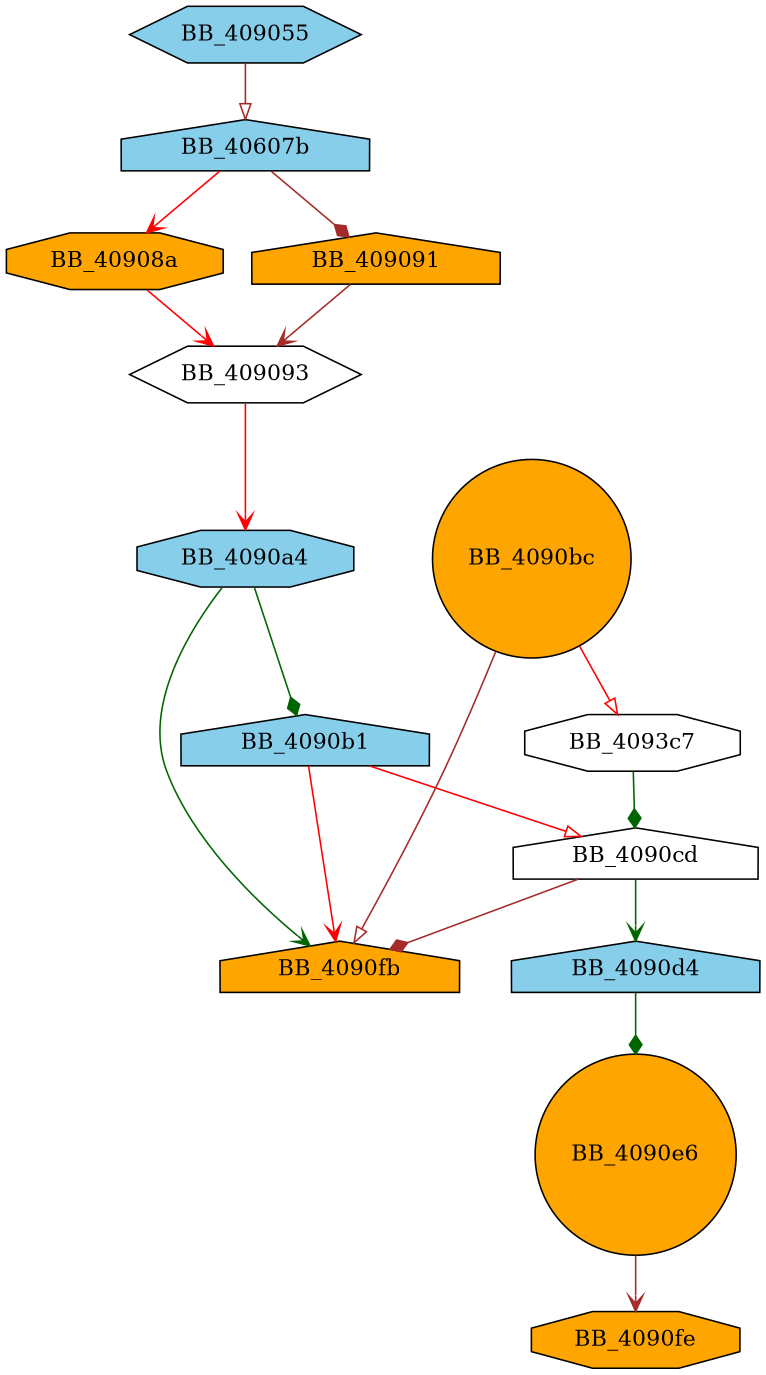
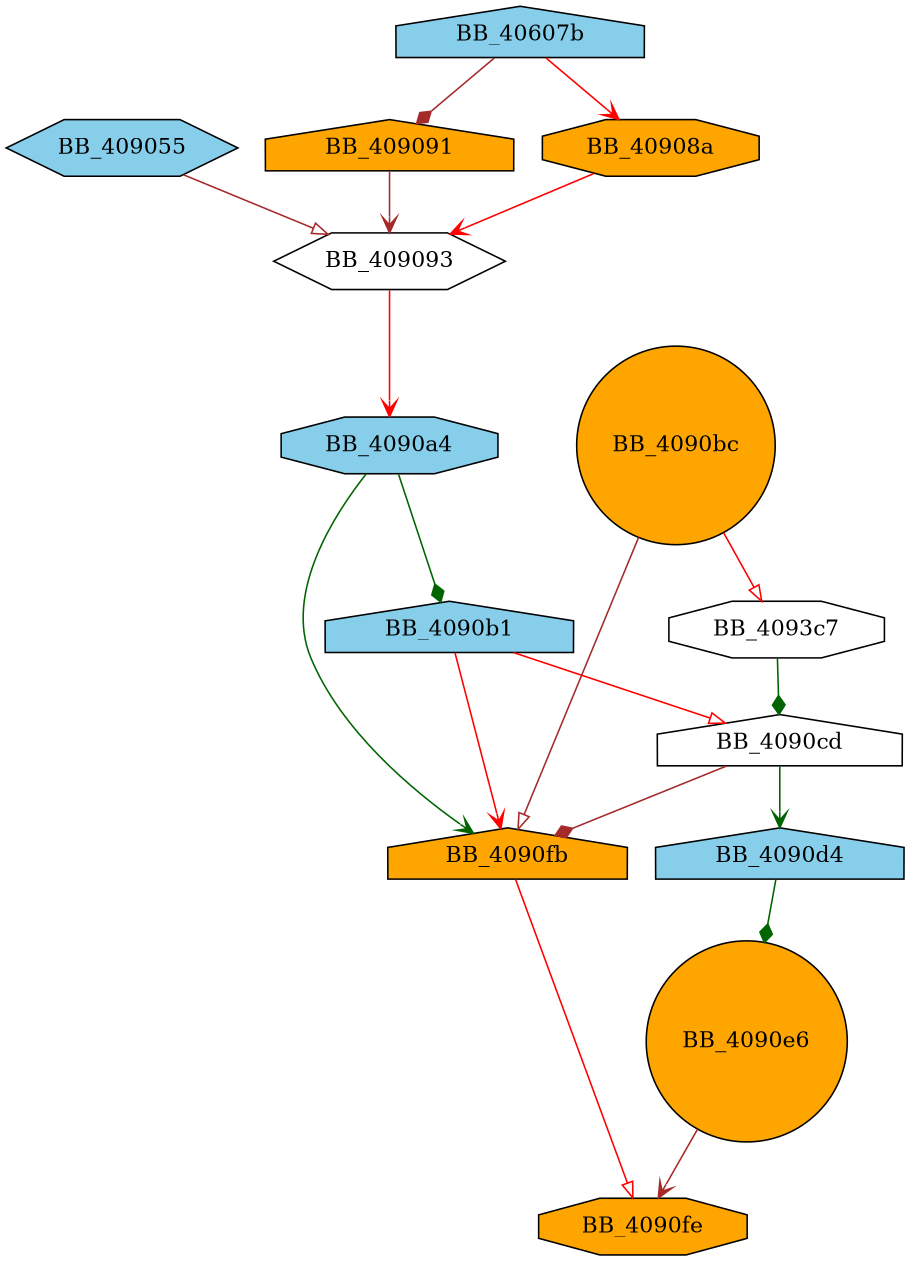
  digraph {
    node [fillcolor=orange shape=house style=filled]
    edge [arrowhead=vee color=red]
    BB_409055 [fillcolor=skyblue shape=hexagon]
    n2 [fillcolor=skyblue label=BB_40607b]
    BB_40908a [shape=octagon]
    BB_409091
    BB_409093 [fillcolor=white shape=hexagon]
    BB_4090a4 [fillcolor=skyblue shape=octagon]
    BB_4090b1 [fillcolor=skyblue]
    BB_4090fb
    BB_4090cd [fillcolor=white]
    BB_4090fe [shape=octagon]
    BB_4090bc [shape=circle]
    n12 [fillcolor=white label=BB_4093c7 shape=octagon]
    BB_4090d4 [fillcolor=skyblue]
    BB_4090e6 [shape=circle]
-   BB_409055 -> n2 [arrowhead=onormal color=brown]
+   BB_409055 -> BB_409093 [arrowhead=onormal color=brown]
    n2 -> BB_40908a
    n2 -> BB_409091 [arrowhead=diamond color=brown]
    BB_40908a -> BB_409093
    BB_409091 -> BB_409093 [color=brown]
    BB_409093 -> BB_4090a4
    BB_4090a4 -> BB_4090b1 [arrowhead=diamond color=darkgreen]
    BB_4090a4 -> BB_4090fb [color=darkgreen]
    BB_4090b1 -> BB_4090fb
    BB_4090b1 -> BB_4090cd [arrowhead=onormal]
+   BB_4090fb -> BB_4090fe [arrowhead=onormal]
    BB_4090cd -> BB_4090fb [arrowhead=diamond color=brown]
    BB_4090cd -> BB_4090d4 [color=darkgreen]
    BB_4090bc -> BB_4090fb [arrowhead=onormal color=brown]
    BB_4090bc -> n12 [arrowhead=onormal]
    n12 -> BB_4090cd [arrowhead=diamond color=darkgreen]
    BB_4090d4 -> BB_4090e6 [arrowhead=diamond color=darkgreen]
    BB_4090e6 -> BB_4090fe [color=brown]
  }
